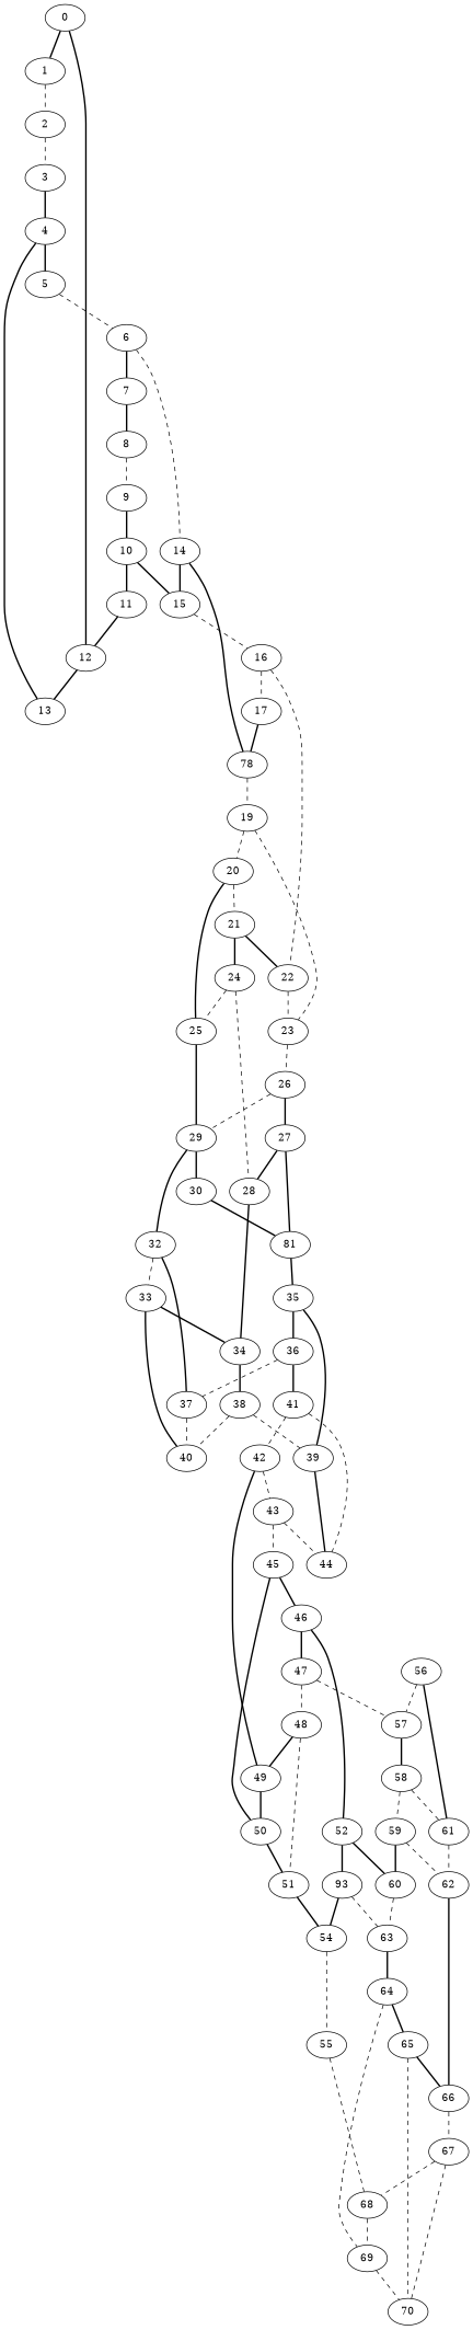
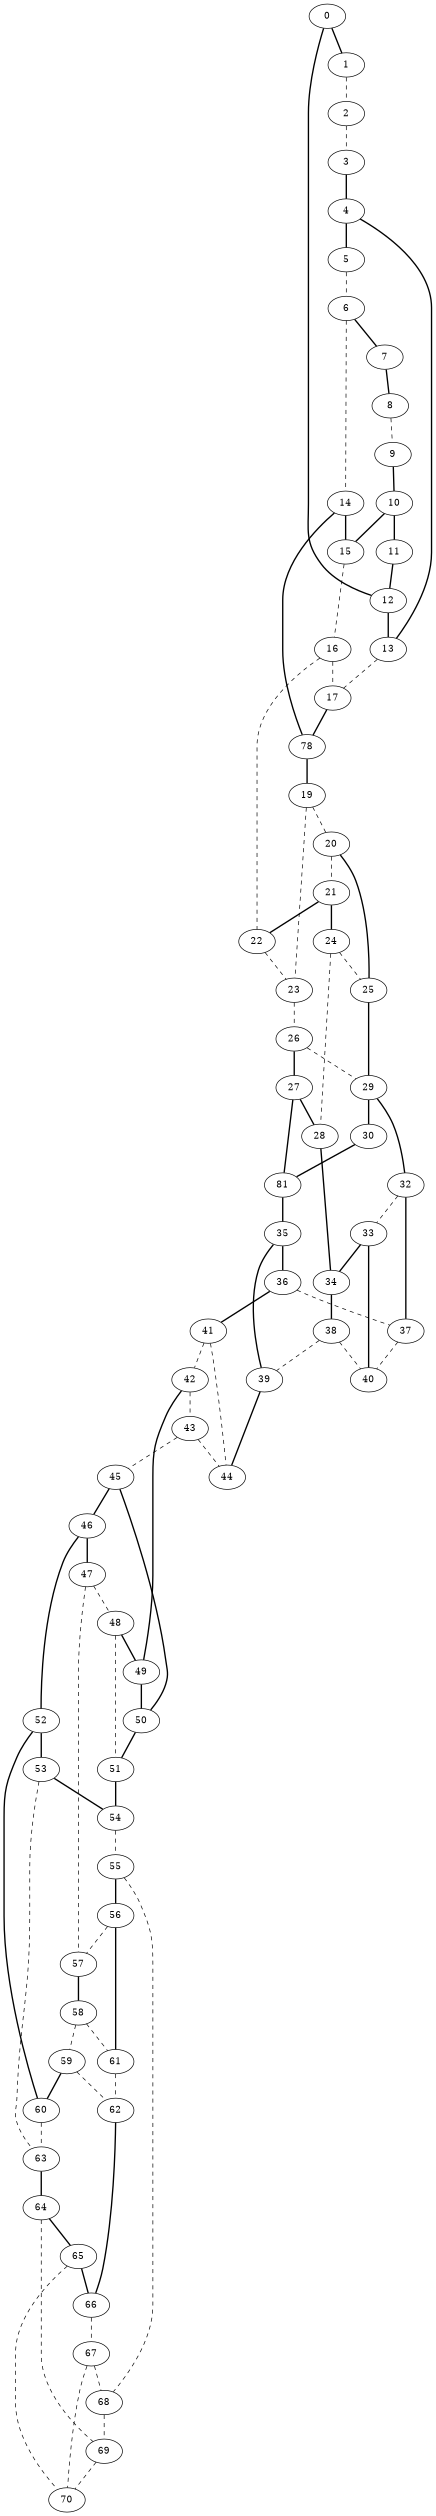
  graph {
    edge [style=bold]
    0
    1
    12
    2
    13
    3
    17
    4
    5
    6
    7
    14
    n13 [label=78]
    8
    15
    9
    16
    19
    10
    11
    22
    23
    20
    26
    21
    25
    24
    29
    27
    28
    30
    32
    34
    n34 [label=81]
    38
    33
    37
    35
    36
    39
    40
    41
    44
    42
    43
    49
    45
    50
    46
    51
    47
    52
    48
    57
-   53 [label=93]
+   53
    60
    54
    58
    63
    61
    59
    55
    56
    68
    64
    69
    65
    62
    70
    66
    67
    0 -- 1
    0 -- 12
    1 -- 2 [style=dashed]
    12 -- 13
    2 -- 3 [style=dashed]
+   13 -- 17 [style=dashed]
    3 -- 4
    17 -- n13
    4 -- 13
    4 -- 5
    5 -- 6 [style=dashed]
    6 -- 7
    6 -- 14 [style=dashed]
    7 -- 8
    14 -- n13
    14 -- 15
-   n13 -- 19 [style=dashed]
+   n13 -- 19
    8 -- 9 [style=dashed]
    15 -- 16 [style=dashed]
    9 -- 10
    16 -- 17 [style=dashed]
    16 -- 22 [style=dashed]
    19 -- 23 [style=dashed]
    19 -- 20 [style=dashed]
    10 -- 15
    10 -- 11
    11 -- 12
    22 -- 23 [style=dashed]
    23 -- 26 [style=dashed]
    20 -- 21 [style=dashed]
    20 -- 25
    26 -- 29 [style=dashed]
    26 -- 27
    21 -- 22
    21 -- 24
    25 -- 29
    24 -- 25 [style=dashed]
    24 -- 28 [style=dashed]
    29 -- 30
    29 -- 32
    27 -- 28
    27 -- n34
    28 -- 34
    30 -- n34
    32 -- 33 [style=dashed]
    32 -- 37
    34 -- 38
    n34 -- 35
    38 -- 39 [style=dashed]
    38 -- 40 [style=dashed]
    33 -- 34
    33 -- 40
    37 -- 40 [style=dashed]
    35 -- 36
    35 -- 39
    36 -- 37 [style=dashed]
    36 -- 41
    39 -- 44
    41 -- 44 [style=dashed]
    41 -- 42 [style=dashed]
    42 -- 43 [style=dashed]
    42 -- 49
    43 -- 44 [style=dashed]
    43 -- 45 [style=dashed]
    49 -- 50
    45 -- 50
    45 -- 46
    50 -- 51
    46 -- 47
    46 -- 52
    51 -- 54
    47 -- 48 [style=dashed]
    47 -- 57 [style=dashed]
    52 -- 53
    52 -- 60
    48 -- 49
    48 -- 51 [style=dashed]
    57 -- 58
    53 -- 54
    53 -- 63 [style=dashed]
    60 -- 63 [style=dashed]
    54 -- 55 [style=dashed]
    58 -- 61 [style=dashed]
    58 -- 59 [style=dashed]
    63 -- 64
    61 -- 62 [style=dashed]
    59 -- 60
    59 -- 62 [style=dashed]
+   55 -- 56
    55 -- 68 [style=dashed]
    56 -- 57 [style=dashed]
    56 -- 61
    68 -- 69 [style=dashed]
    64 -- 69 [style=dashed]
    64 -- 65
    69 -- 70 [style=dashed]
    65 -- 70 [style=dashed]
    65 -- 66
    62 -- 66
    66 -- 67 [style=dashed]
    67 -- 68 [style=dashed]
    67 -- 70 [style=dashed]
  }
